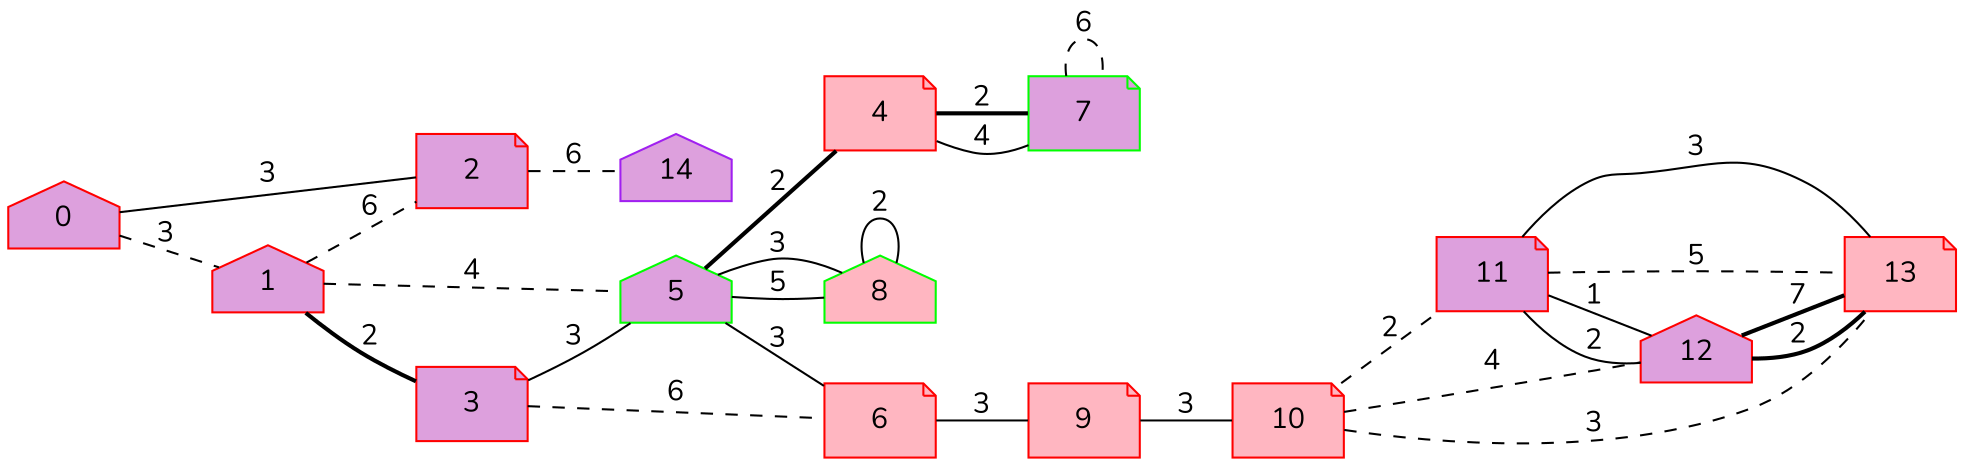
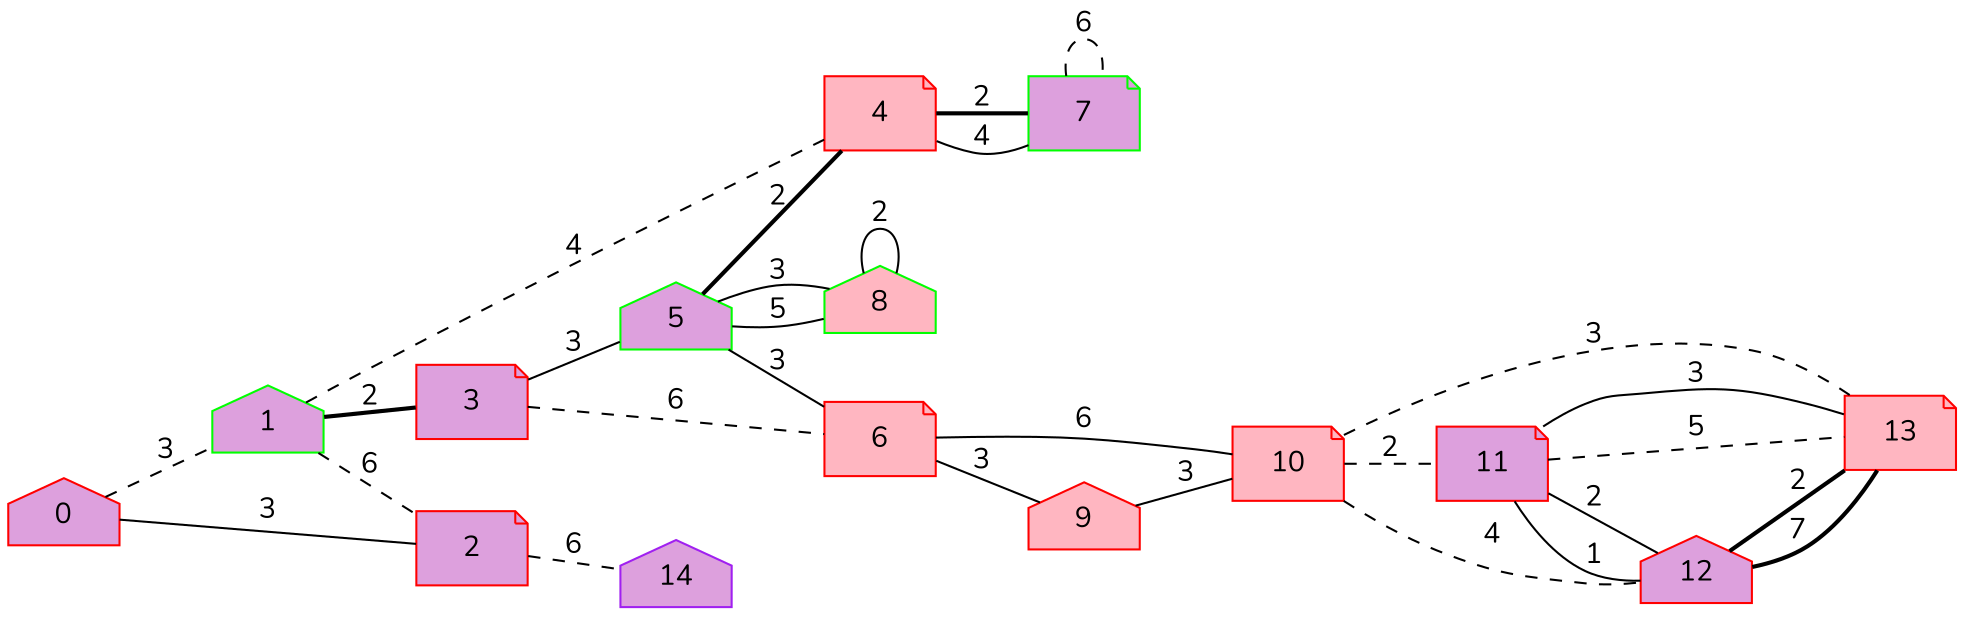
  graph {
    fontname=Nunito
    rankdir=LR
    node [color=red fillcolor=plum fontname=Nunito shape=note style=filled weight=1]
    edge [fontname=Nunito style=solid]
    0 [shape=house]
-   1 [shape=house]
+   1 [color=green shape=house]
    2
    3
    4 [fillcolor=lightpink]
    14 [color=purple shape=house weight=4]
    5 [color=green shape=house]
    6 [fillcolor=lightpink]
    7 [color=green weight=2]
    8 [color=green fillcolor=lightpink shape=house weight=2]
-   9 [fillcolor=lightpink]
+   9 [fillcolor=lightpink shape=house]
    10 [fillcolor=lightpink]
    11
    12 [shape=house]
    13 [fillcolor=lightpink]
    0 -- 1 [label=3 style=dashed]
    0 -- 2 [label=3]
    1 -- 2 [label=6 style=dashed]
    1 -- 3 [label=2 style=bold]
-   1 -- 5 [label=4 style=dashed]
+   1 -- 4 [label=4 style=dashed]
    2 -- 14 [label=6 style=dashed]
    3 -- 5 [label=3]
    3 -- 6 [label=6 style=dashed]
    4 -- 7 [label=2 style=bold]
    4 -- 7 [label=4]
    5 -- 4 [label=2 style=bold]
    5 -- 6 [label=3]
    5 -- 8 [label=3]
    5 -- 8 [label=5]
    6 -- 9 [label=3]
+   6 -- 10 [label=6]
    7 -- 7 [label=6 style=dashed]
    8 -- 8 [label=2]
    9 -- 10 [label=3]
    10 -- 11 [label=2 style=dashed]
    10 -- 12 [label=4 style=dashed]
    10 -- 13 [label=3 style=dashed]
    11 -- 12 [label=1]
    11 -- 12 [label=2]
    11 -- 13 [label=3]
    11 -- 13 [label=5 style=dashed]
    12 -- 13 [label=2 style=bold]
    12 -- 13 [label=7 style=bold]
  }
